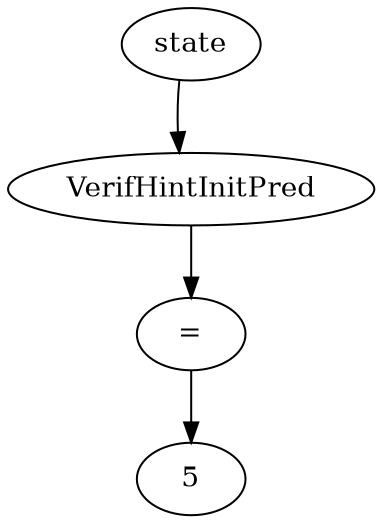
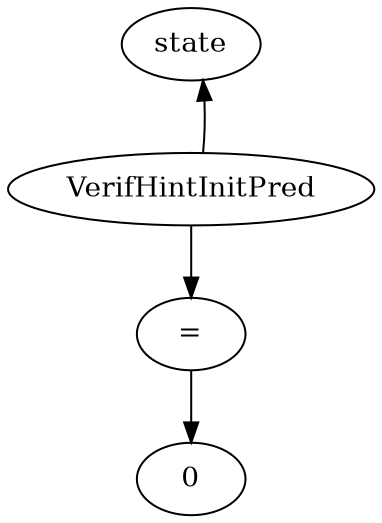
  digraph {
    n1 [label=state]
    n2 [label=VerifHintInitPred]
    n3 [label="="]
-   n4 [label=5]
-   n1 -> n2
+   n4 [label=0]
+   n2 -> n1
    n2 -> n3
    n3 -> n4
  }
